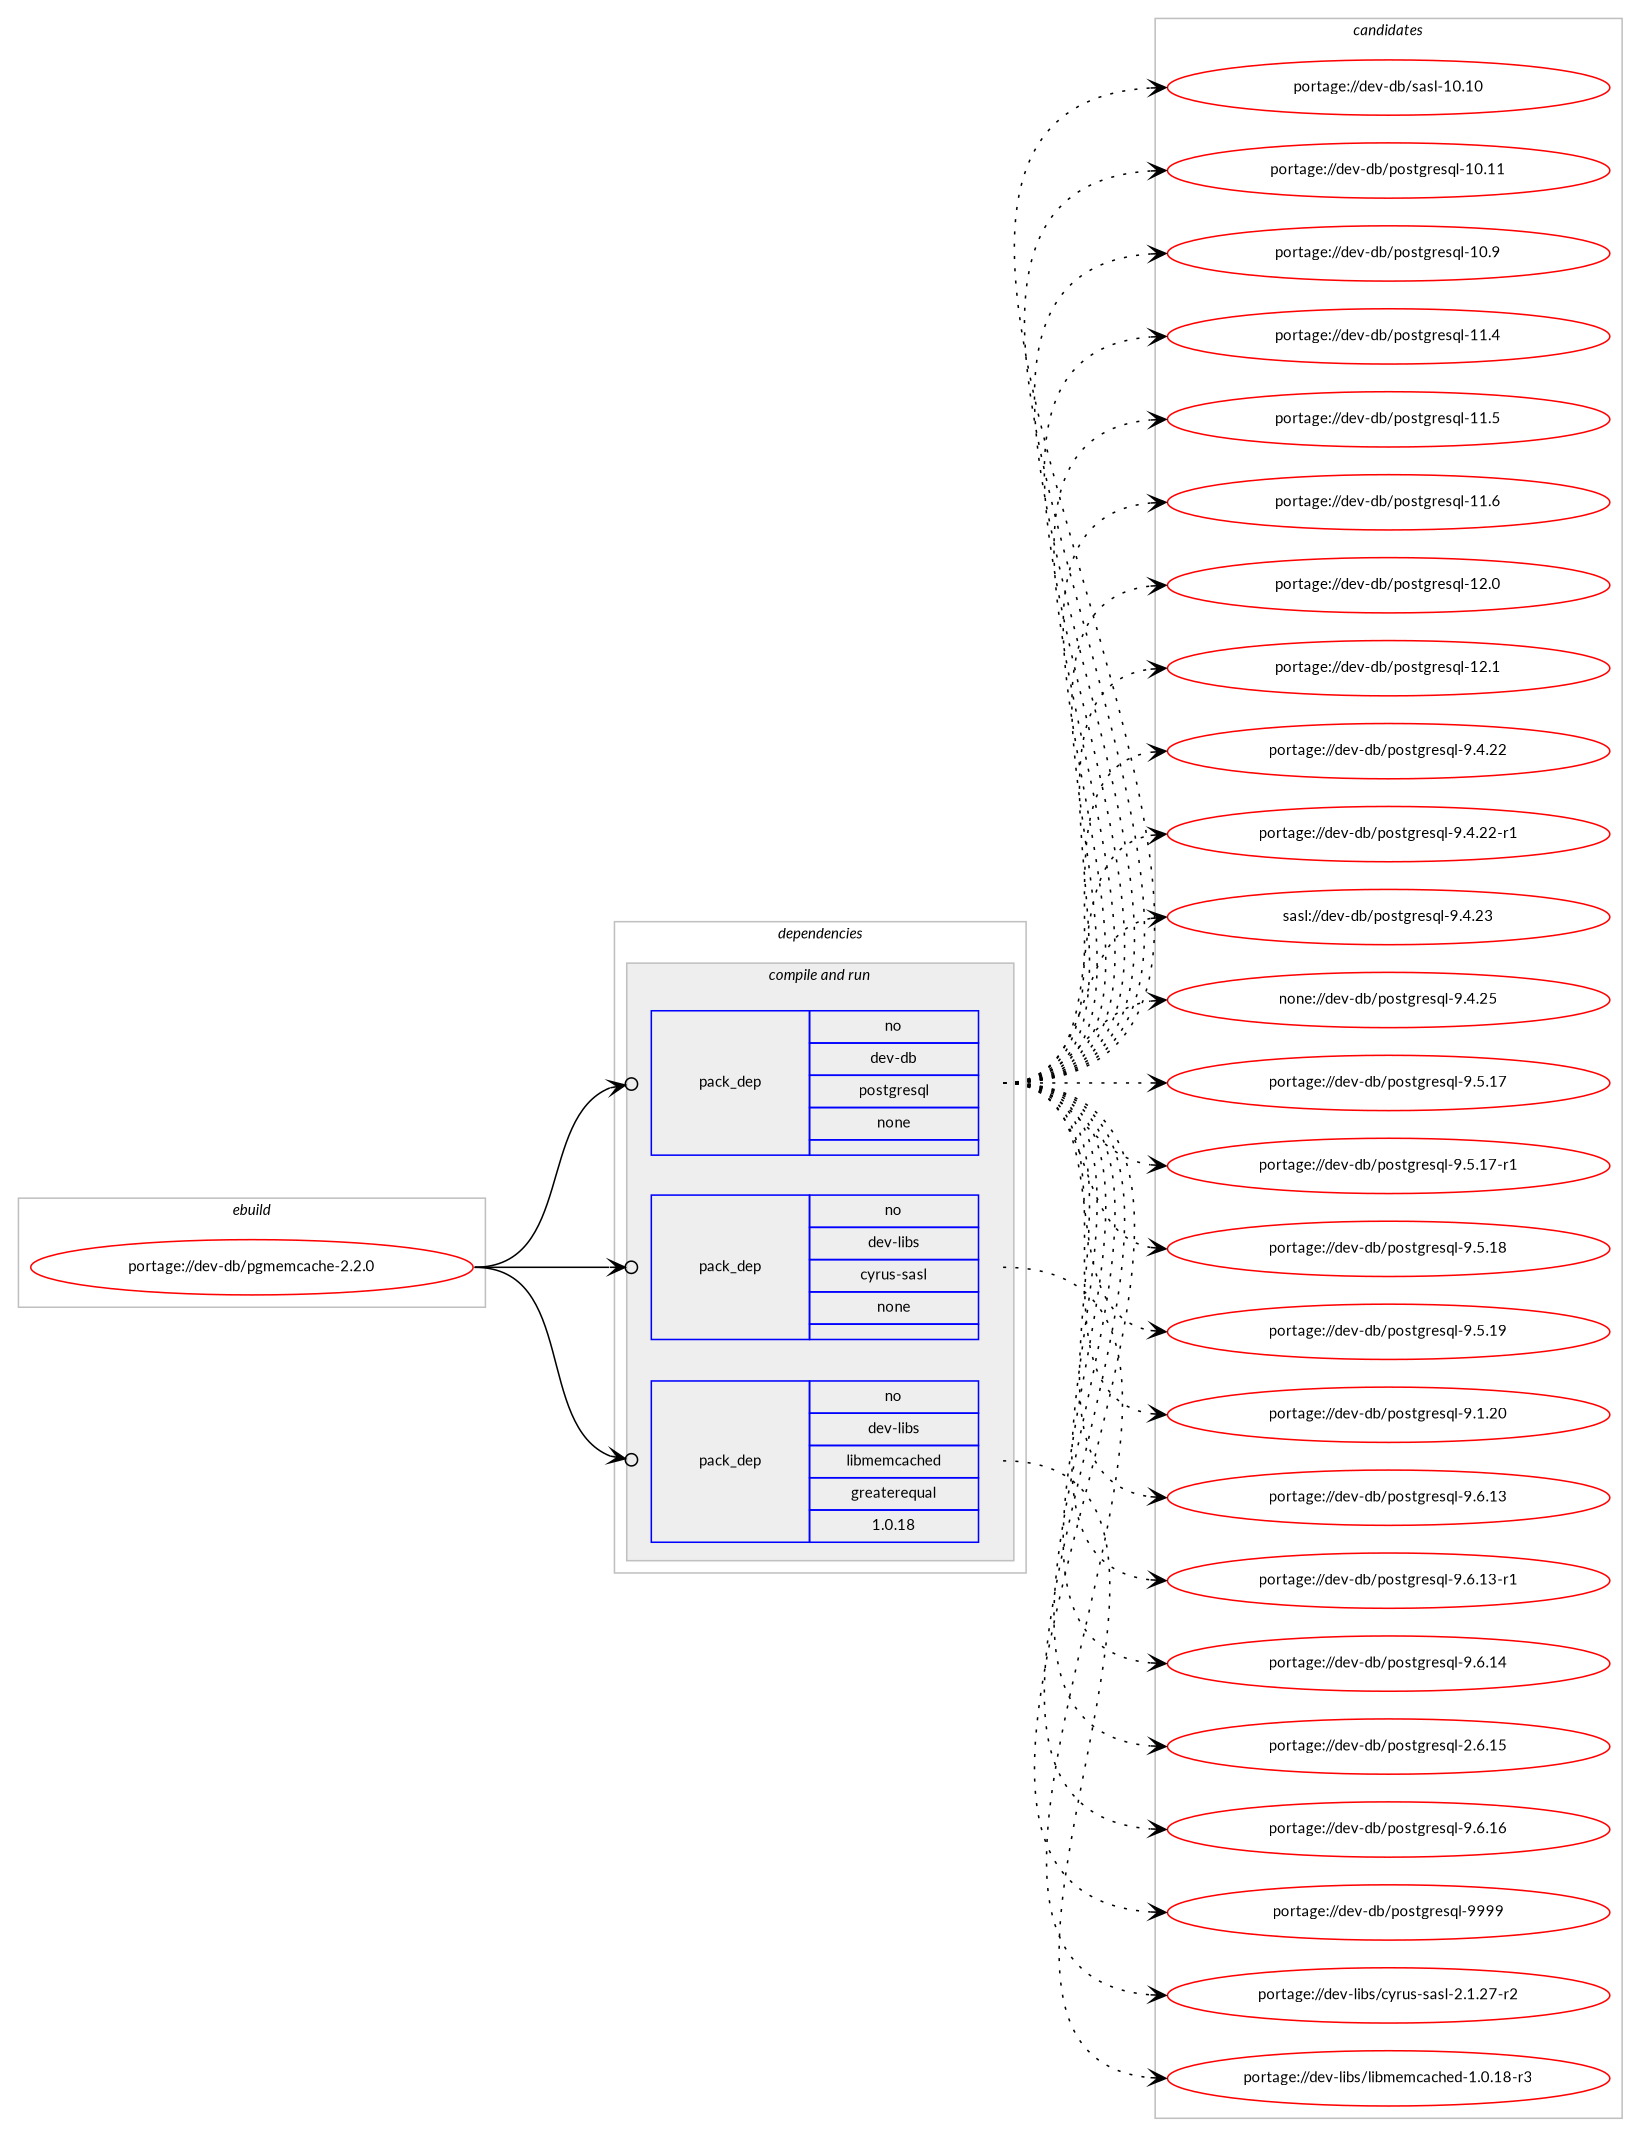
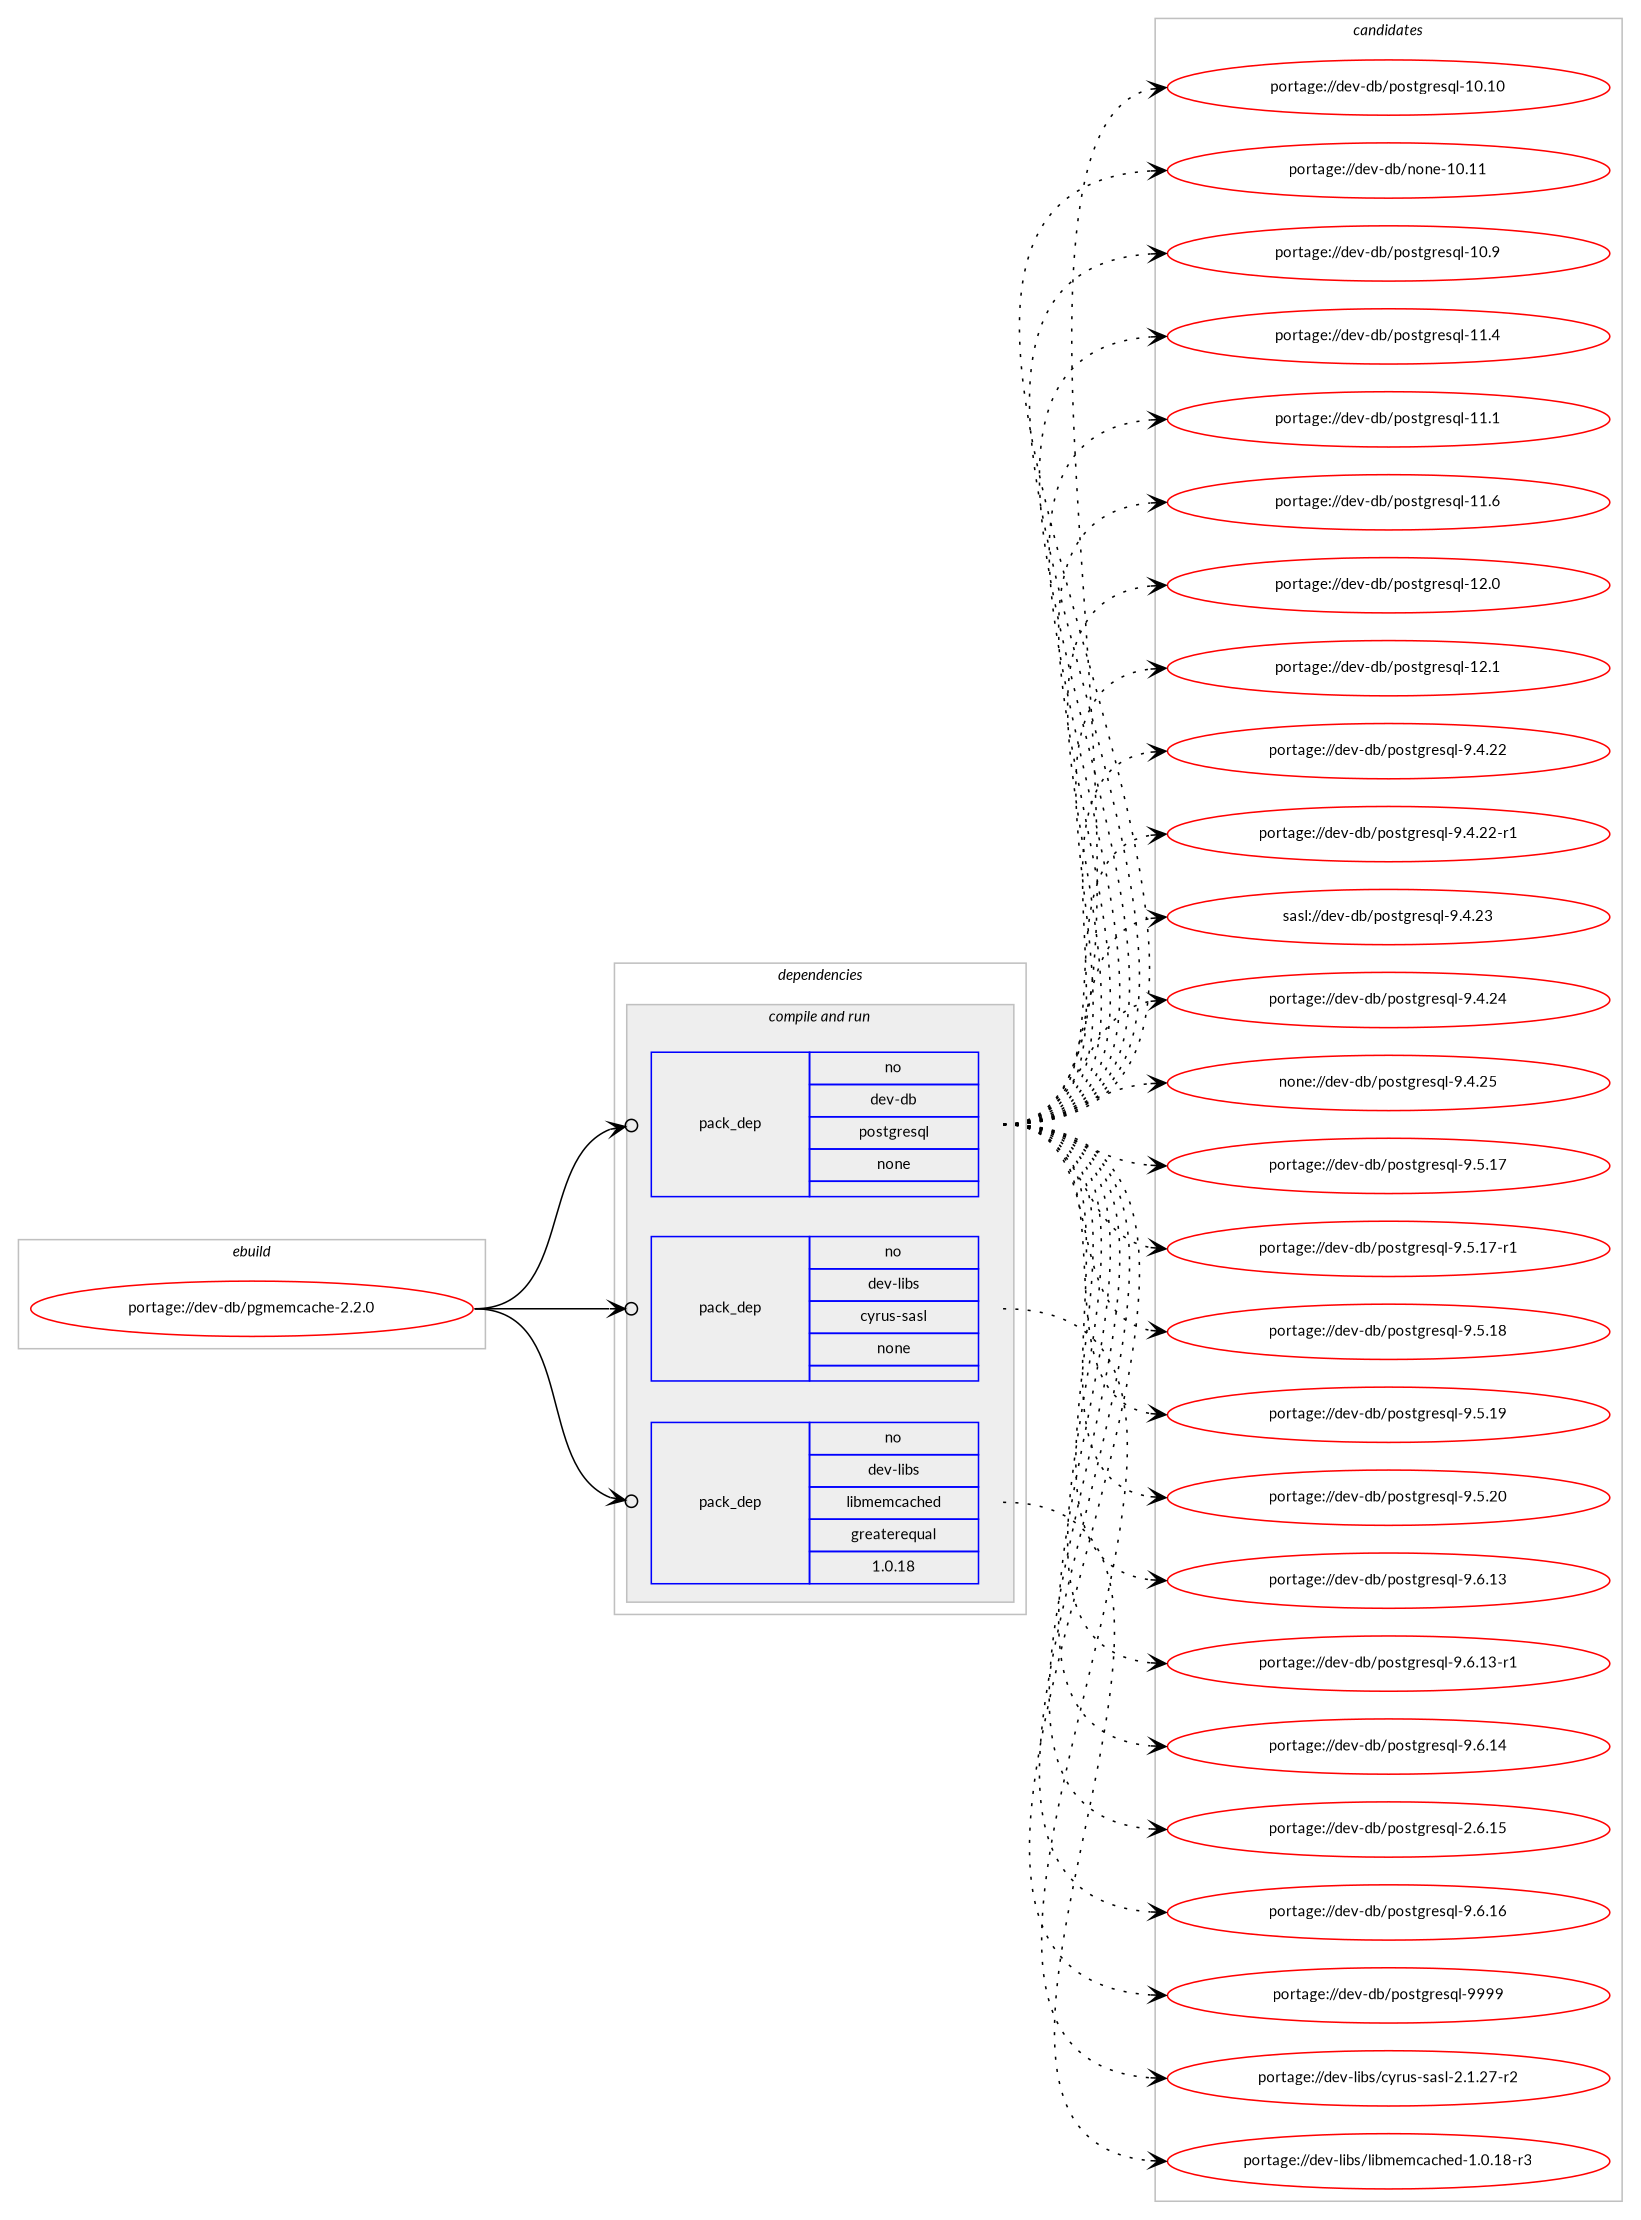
  digraph {
    compound=true
    concentrate=true
    fontname=Lato
    fontsize=10
    newrank=true
    rankdir=LR
    ranksep=1.5
    node [color=red fontname=Lato fontsize=10]
    edge [arrowhead=vee fontname=Lato headport=w style=dotted tailport=e weight=100]
    n1 [label="portage://dev-db/pgmemcache-2.2.0" width=4]
    n2 [color=blue label=<<TABLE BORDER="0" CELLBORDER="1" CELLSPACING="0" CELLPADDING="4" WIDTH="220"><TR><TD ROWSPAN="6" CELLPADDING="30">pack_dep</TD></TR><TR><TD WIDTH="110">no</TD></TR><TR><TD>dev-db</TD></TR><TR><TD>postgresql</TD></TR><TR><TD>none</TD></TR><TR><TD></TD></TR></TABLE>> shape=none]
    n3 [color=blue label=<<TABLE BORDER="0" CELLBORDER="1" CELLSPACING="0" CELLPADDING="4" WIDTH="220"><TR><TD ROWSPAN="6" CELLPADDING="30">pack_dep</TD></TR><TR><TD WIDTH="110">no</TD></TR><TR><TD>dev-libs</TD></TR><TR><TD>cyrus-sasl</TD></TR><TR><TD>none</TD></TR><TR><TD></TD></TR></TABLE>> shape=none]
    n4 [color=blue label=<<TABLE BORDER="0" CELLBORDER="1" CELLSPACING="0" CELLPADDING="4" WIDTH="220"><TR><TD ROWSPAN="6" CELLPADDING="30">pack_dep</TD></TR><TR><TD WIDTH="110">no</TD></TR><TR><TD>dev-libs</TD></TR><TR><TD>libmemcached</TD></TR><TR><TD>greaterequal</TD></TR><TR><TD>1.0.18</TD></TR></TABLE>> shape=none]
-   n5 [label="portage://dev-db/sasl-10.10" width=4]
-   n6 [label="portage://dev-db/postgresql-10.11" width=4]
+   n5 [label="portage://dev-db/postgresql-10.10" width=4]
+   n6 [label="portage://dev-db/none-10.11" width=4]
    n7 [label="portage://dev-db/postgresql-10.9" width=4]
    n8 [label="portage://dev-db/postgresql-11.4" width=4]
-   n9 [label="portage://dev-db/postgresql-11.5" width=4]
+   n9 [label="portage://dev-db/postgresql-11.1" width=4]
    n10 [label="portage://dev-db/postgresql-11.6" width=4]
    n11 [label="portage://dev-db/postgresql-12.0" width=4]
    n12 [label="portage://dev-db/postgresql-12.1" width=4]
    n13 [label="portage://dev-db/postgresql-9.4.22" width=4]
    n14 [label="portage://dev-db/postgresql-9.4.22-r1" width=4]
    n15 [label="sasl://dev-db/postgresql-9.4.23" width=4]
+   n16 [label="portage://dev-db/postgresql-9.4.24" width=4]
    n17 [label="none://dev-db/postgresql-9.4.25" width=4]
    n18 [label="portage://dev-db/postgresql-9.5.17" width=4]
    n19 [label="portage://dev-db/postgresql-9.5.17-r1" width=4]
    n20 [label="portage://dev-db/postgresql-9.5.18" width=4]
    n21 [label="portage://dev-db/postgresql-9.5.19" width=4]
-   n22 [label="portage://dev-db/postgresql-9.1.20" width=4]
+   n22 [label="portage://dev-db/postgresql-9.5.20" width=4]
    n23 [label="portage://dev-db/postgresql-9.6.13" width=4]
    n24 [label="portage://dev-db/postgresql-9.6.13-r1" width=4]
    n25 [label="portage://dev-db/postgresql-9.6.14" width=4]
    n26 [label="portage://dev-db/postgresql-2.6.15" width=4]
    n27 [label="portage://dev-db/postgresql-9.6.16" width=4]
    n28 [label="portage://dev-db/postgresql-9999" width=4]
    n29 [label="portage://dev-libs/cyrus-sasl-2.1.27-r2" width=4]
    n30 [label="portage://dev-libs/libmemcached-1.0.18-r3" width=4]
    subgraph cluster_1 {
      color=gray
      label=<<i>ebuild</i>>
      rank=same
      n1
    }
    subgraph cluster_2 {
      color=gray
      label=<<i>dependencies</i>>
      subgraph cluster_3 {
        color=gray
        fillcolor="#eeeeee"
        label=<<i>compile</i>>
        style=filled
      }
      subgraph cluster_4 {
        color=gray
        fillcolor="#eeeeee"
        label=<<i>compile and run</i>>
        style=filled
        subgraph sub_5 {
          color=gray
          fillcolor="#eeeeee"
          label=<<i>compile and run</i>>
          style=filled
          n2
        }
        subgraph sub_6 {
          color=gray
          fillcolor="#eeeeee"
          label=<<i>compile and run</i>>
          style=filled
          n3
        }
        subgraph sub_7 {
          color=gray
          fillcolor="#eeeeee"
          label=<<i>compile and run</i>>
          style=filled
          n4
        }
      }
      subgraph cluster_8 {
        color=gray
        fillcolor="#eeeeee"
        label=<<i>run</i>>
        style=filled
      }
    }
    subgraph cluster_9 {
      color=gray
      label=<<i>candidates</i>>
      rank=same
      subgraph sub_10 {
        color=black
        label=<<i>candidates</i>>
        nodesep=1
        rank=same
        n5
        n6
        n7
        n8
        n9
        n10
        n11
        n12
        n13
        n14
        n15
+       n16
        n17
        n18
        n19
        n20
        n21
        n22
        n23
        n24
        n25
        n26
        n27
        n28
      }
      subgraph sub_11 {
        color=black
        label=<<i>candidates</i>>
        nodesep=1
        rank=same
        n29
      }
      subgraph sub_12 {
        color=black
        label=<<i>candidates</i>>
        nodesep=1
        rank=same
        n30
      }
    }
    n1 -> n2 [arrowhead=odotvee style=solid weight=20]
    n1 -> n3 [arrowhead=odotvee style=solid weight=20]
    n1 -> n4 [arrowhead=odotvee style=solid weight=20]
    n2 -> n5
    n2 -> n6
    n2 -> n7
    n2 -> n8
    n2 -> n9
    n2 -> n10
    n2 -> n11
    n2 -> n12
    n2 -> n13
    n2 -> n14
    n2 -> n15
+   n2 -> n16
    n2 -> n17
    n2 -> n18
    n2 -> n19
    n2 -> n20
    n2 -> n21
    n2 -> n22
    n2 -> n23
    n2 -> n24
    n2 -> n25
    n2 -> n26
    n2 -> n27
    n2 -> n28
    n3 -> n29
    n4 -> n30
  }
